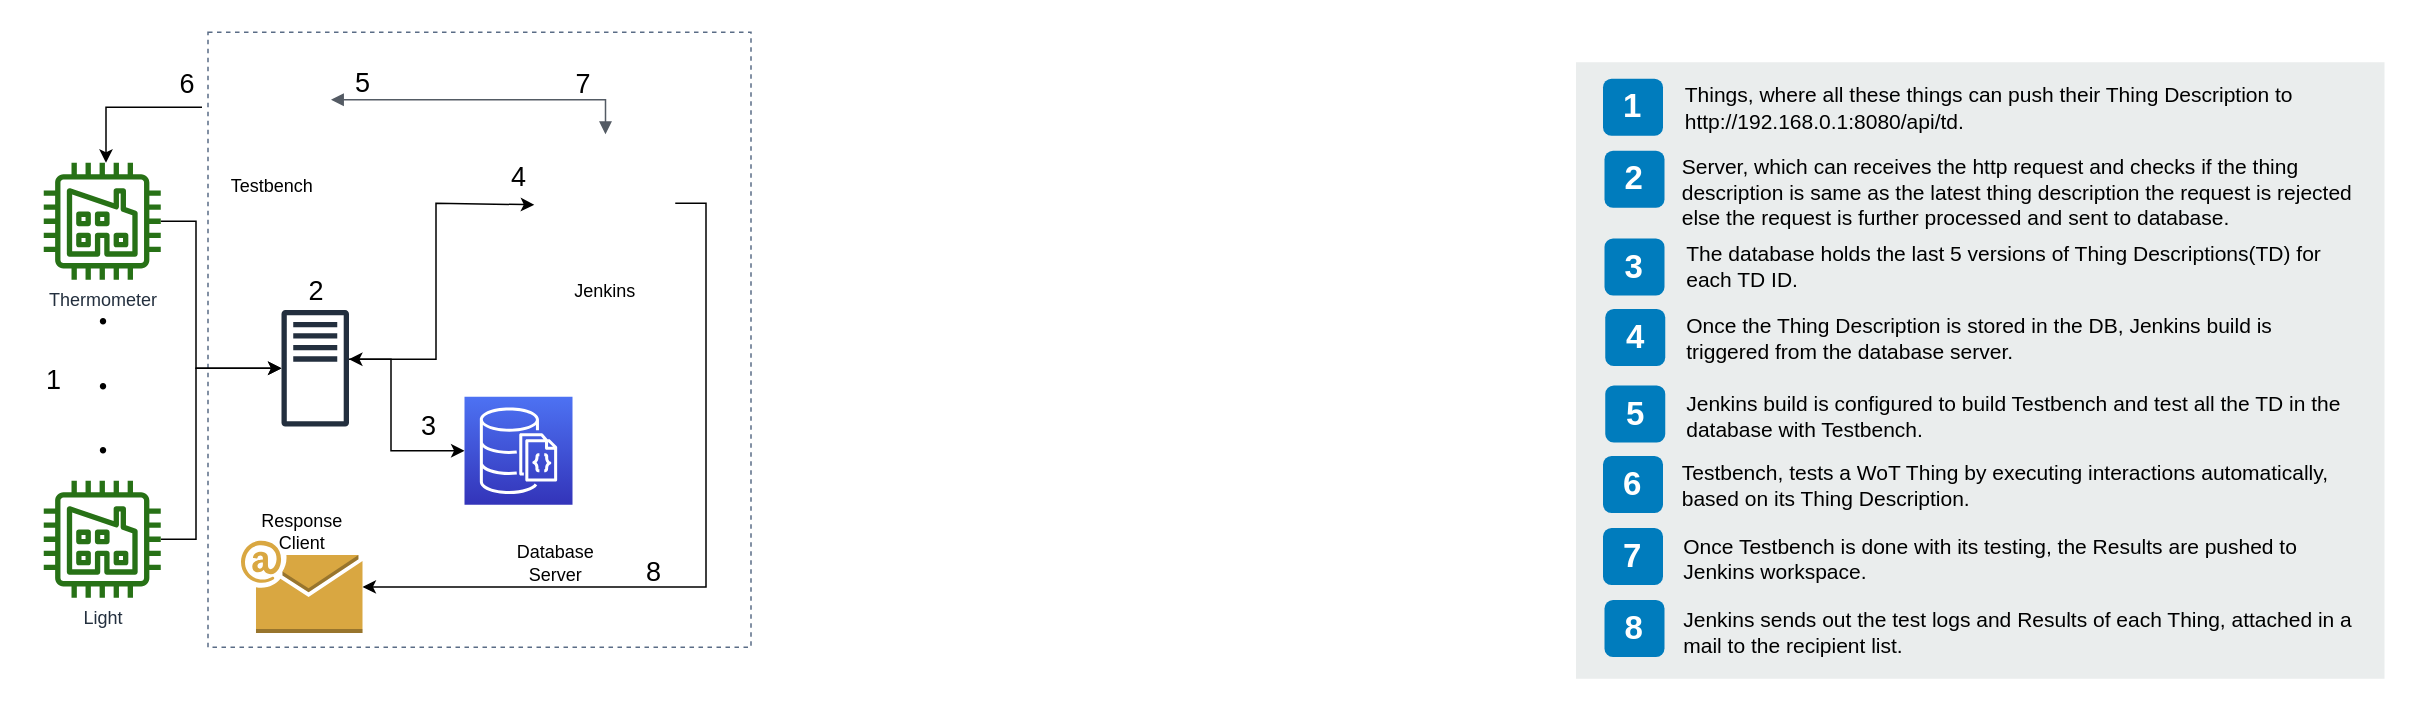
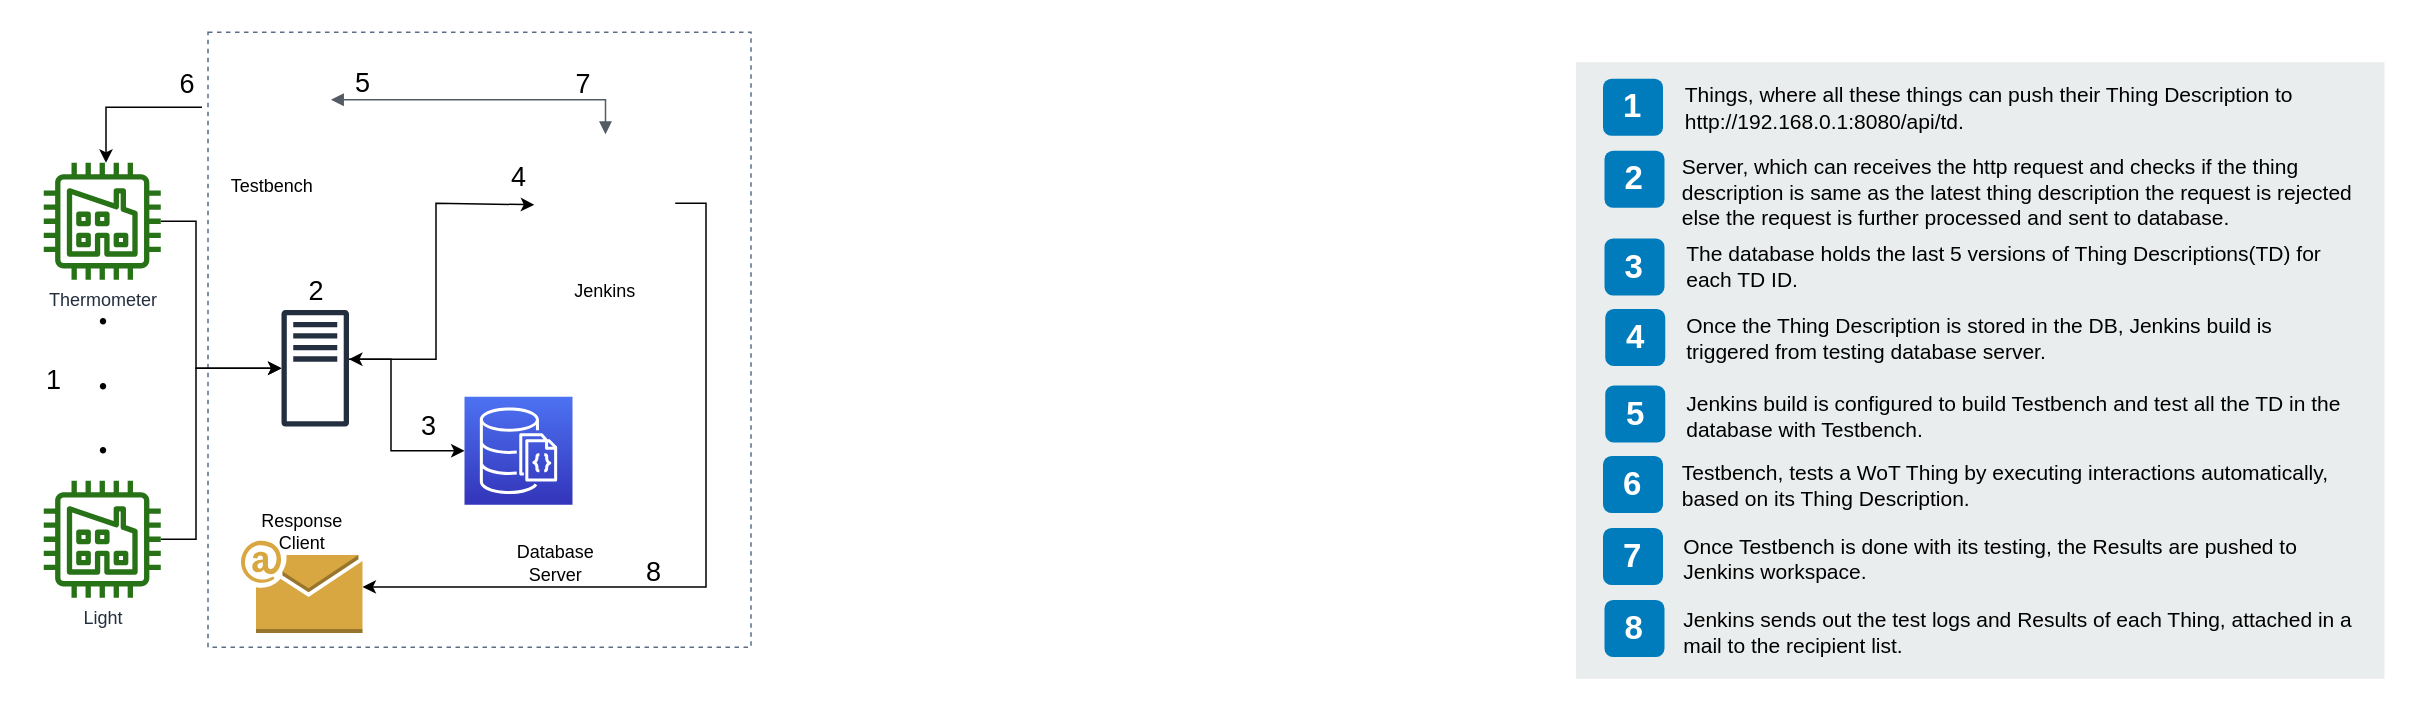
  <mxCell id="0" />
  <mxCell id="1" parent="0" />
  <mxCell id="2" value="" style="fillColor=none;strokeColor=#5A6C86;dashed=1;verticalAlign=top;fontStyle=0;fontColor=#5A6C86;" parent="1" vertex="1"><mxGeometry x="138" y="21" width="362" height="410" as="geometry" /></mxCell>
  <mxCell id="3" value="" style="rounded=0;whiteSpace=wrap;html=1;fillColor=#EAEDED;fontSize=22;fontColor=#FFFFFF;strokeColor=none;labelBackgroundColor=none;" parent="1" vertex="1"><mxGeometry x="1050" y="41" width="539" height="411" as="geometry" /></mxCell>
  <mxCell id="4" value="1" style="rounded=1;whiteSpace=wrap;html=1;fillColor=#007CBD;strokeColor=none;fontColor=#FFFFFF;fontStyle=1;fontSize=22;labelBackgroundColor=none;" parent="1" vertex="1"><mxGeometry x="1068" y="52" width="40" height="38" as="geometry" /></mxCell>
  <mxCell id="5" value="2" style="rounded=1;whiteSpace=wrap;html=1;fillColor=#007CBD;strokeColor=none;fontColor=#FFFFFF;fontStyle=1;fontSize=22;labelBackgroundColor=none;" parent="1" vertex="1"><mxGeometry x="1069" y="100" width="40" height="38" as="geometry" /></mxCell>
  <mxCell id="6" value="3" style="rounded=1;whiteSpace=wrap;html=1;fillColor=#007CBD;strokeColor=none;fontColor=#FFFFFF;fontStyle=1;fontSize=22;labelBackgroundColor=none;" parent="1" vertex="1"><mxGeometry x="1069" y="158.5" width="40" height="38" as="geometry" /></mxCell>
  <mxCell id="7" value="4" style="rounded=1;whiteSpace=wrap;html=1;fillColor=#007CBD;strokeColor=none;fontColor=#FFFFFF;fontStyle=1;fontSize=22;labelBackgroundColor=none;" parent="1" vertex="1"><mxGeometry x="1069.5" y="205.5" width="40" height="38" as="geometry" /></mxCell>
  <mxCell id="8" value="5" style="rounded=1;whiteSpace=wrap;html=1;fillColor=#007CBD;strokeColor=none;fontColor=#FFFFFF;fontStyle=1;fontSize=22;labelBackgroundColor=none;" parent="1" vertex="1"><mxGeometry x="1069.5" y="256.5" width="40" height="38" as="geometry" /></mxCell>
  <mxCell id="9" value="6" style="rounded=1;whiteSpace=wrap;html=1;fillColor=#007CBD;strokeColor=none;fontColor=#FFFFFF;fontStyle=1;fontSize=22;labelBackgroundColor=none;" parent="1" vertex="1"><mxGeometry x="1068" y="303.5" width="40" height="38" as="geometry" /></mxCell>
  <mxCell id="10" value="7" style="rounded=1;whiteSpace=wrap;html=1;fillColor=#007CBD;strokeColor=none;fontColor=#FFFFFF;fontStyle=1;fontSize=22;labelBackgroundColor=none;" parent="1" vertex="1"><mxGeometry x="1068" y="351.5" width="40" height="38" as="geometry" /></mxCell>
  <mxCell id="11" value="8" style="rounded=1;whiteSpace=wrap;html=1;fillColor=#007CBD;strokeColor=none;fontColor=#FFFFFF;fontStyle=1;fontSize=22;labelBackgroundColor=none;" parent="1" vertex="1"><mxGeometry x="1069" y="399.5" width="40" height="38" as="geometry" /></mxCell>
  <mxCell id="12" value="&lt;font face=&quot;Helvetica&quot;&gt;Things, where all these things can push their Thing Description to http://192.168.0.1:8080/api/td.&lt;/font&gt;" style="text;html=1;align=left;verticalAlign=top;spacingTop=-4;fontSize=14;labelBackgroundColor=none;whiteSpace=wrap;fontFamily=Ariel;" parent="1" vertex="1"><mxGeometry x="1121" y="52" width="449" height="48" as="geometry" /></mxCell>
  <mxCell id="13" value="Server, which can receives the http request and checks if the thing description is same as the latest thing description the request is rejected else the request is further processed and sent to database." style="text;html=1;align=left;verticalAlign=top;spacingTop=-4;fontSize=14;labelBackgroundColor=none;whiteSpace=wrap;" parent="1" vertex="1"><mxGeometry x="1119" y="100" width="450" height="70" as="geometry" /></mxCell>
  <mxCell id="14" value="The database holds the last 5 versions of Thing Descriptions(TD) for each TD ID." style="text;html=1;align=left;verticalAlign=top;spacingTop=-4;fontSize=14;labelBackgroundColor=none;whiteSpace=wrap;" parent="1" vertex="1"><mxGeometry x="1121.5" y="157.5" width="450" height="48" as="geometry" /></mxCell>
- <mxCell id="15" value="Once the Thing Description is stored in the DB, Jenkins build is triggered from the database server." style="text;html=1;align=left;verticalAlign=top;spacingTop=-4;fontSize=14;labelBackgroundColor=none;whiteSpace=wrap;" parent="1" vertex="1"><mxGeometry x="1122" y="205.5" width="450" height="56" as="geometry" /></mxCell>
+ <mxCell id="15" value="Once the Thing Description is stored in the DB, Jenkins build is triggered from testing database server." style="text;html=1;align=left;verticalAlign=top;spacingTop=-4;fontSize=14;labelBackgroundColor=none;whiteSpace=wrap;" parent="1" vertex="1"><mxGeometry x="1122" y="205.5" width="450" height="56" as="geometry" /></mxCell>
  <mxCell id="16" value="Jenkins build is configured to build Testbench and test all the TD in the database with Testbench." style="text;html=1;align=left;verticalAlign=top;spacingTop=-4;fontSize=14;labelBackgroundColor=none;whiteSpace=wrap;" parent="1" vertex="1"><mxGeometry x="1121.5" y="257.5" width="449" height="45" as="geometry" /></mxCell>
  <mxCell id="17" value="&lt;font style=&quot;font-size: 14px&quot;&gt;Testbench,&amp;nbsp;tests a WoT Thing by executing interactions automatically, based on its Thing Description.&lt;/font&gt;" style="text;html=1;align=left;verticalAlign=top;spacingTop=-4;fontSize=14;labelBackgroundColor=none;whiteSpace=wrap;" parent="1" vertex="1"><mxGeometry x="1119" y="303.5" width="450" height="38" as="geometry" /></mxCell>
  <mxCell id="18" value="Once Testbench is done with its testing, the Results are pushed to Jenkins workspace." style="text;html=1;align=left;verticalAlign=top;spacingTop=-4;fontSize=14;labelBackgroundColor=none;whiteSpace=wrap;" parent="1" vertex="1"><mxGeometry x="1119.5" y="352.5" width="449" height="44" as="geometry" /></mxCell>
  <mxCell id="19" value="Jenkins sends out the test logs and Results of each Thing, attached in a mail to the recipient list.&amp;nbsp;&amp;nbsp;" style="text;html=1;align=left;verticalAlign=top;spacingTop=-4;fontSize=14;labelBackgroundColor=none;whiteSpace=wrap;" parent="1" vertex="1"><mxGeometry x="1120" y="401.5" width="449" height="41" as="geometry" /></mxCell>
  <mxCell id="20" style="edgeStyle=orthogonalEdgeStyle;rounded=0;orthogonalLoop=1;jettySize=auto;html=1;" parent="1" source="21" target="32" edge="1"><mxGeometry relative="1" as="geometry"><mxPoint x="150" y="239" as="targetPoint" /><Array as="points"><mxPoint x="130" y="147" /><mxPoint x="130" y="245" /></Array></mxGeometry></mxCell>
  <mxCell id="21" value="Thermometer" style="outlineConnect=0;fontColor=#232F3E;gradientColor=none;fillColor=#277116;strokeColor=none;dashed=0;verticalLabelPosition=bottom;verticalAlign=top;align=center;html=1;fontSize=12;fontStyle=0;aspect=fixed;pointerEvents=1;shape=mxgraph.aws4.factory;" parent="1" vertex="1"><mxGeometry x="28.5" y="108" width="78" height="78" as="geometry" /></mxCell>
  <mxCell id="22" style="edgeStyle=orthogonalEdgeStyle;rounded=0;orthogonalLoop=1;jettySize=auto;html=1;" parent="1" source="23" target="32" edge="1"><mxGeometry relative="1" as="geometry"><mxPoint x="150" y="239" as="targetPoint" /><Array as="points"><mxPoint x="130" y="359" /><mxPoint x="130" y="245" /></Array></mxGeometry></mxCell>
  <mxCell id="23" value="Light" style="outlineConnect=0;fontColor=#232F3E;gradientColor=none;fillColor=#277116;strokeColor=none;dashed=0;verticalLabelPosition=bottom;verticalAlign=top;align=center;html=1;fontSize=12;fontStyle=0;aspect=fixed;pointerEvents=1;shape=mxgraph.aws4.factory;" parent="1" vertex="1"><mxGeometry x="28.5" y="320" width="78" height="78" as="geometry" /></mxCell>
  <mxCell id="24" style="edgeStyle=orthogonalEdgeStyle;rounded=0;orthogonalLoop=1;jettySize=auto;html=1;entryX=0;entryY=0.5;entryDx=0;entryDy=0;" parent="1" source="32" target="29" edge="1"><mxGeometry relative="1" as="geometry"><mxPoint x="330" y="221" as="targetPoint" /><mxPoint x="268" y="239" as="sourcePoint" /><Array as="points"><mxPoint x="290" y="239" /><mxPoint x="290" y="135" /></Array></mxGeometry></mxCell>
  <mxCell id="25" style="edgeStyle=orthogonalEdgeStyle;rounded=0;orthogonalLoop=1;jettySize=auto;html=1;startArrow=classic;startFill=1;" parent="1" source="32" target="26" edge="1"><mxGeometry relative="1" as="geometry"><mxPoint x="268" y="239" as="sourcePoint" /><Array as="points"><mxPoint x="260" y="239" /><mxPoint x="260" y="300" /></Array></mxGeometry></mxCell>
  <mxCell id="26" value="" style="outlineConnect=0;fontColor=#232F3E;gradientColor=#4D72F3;gradientDirection=north;fillColor=#3334B9;strokeColor=#ffffff;dashed=0;verticalLabelPosition=bottom;verticalAlign=top;align=center;html=1;fontSize=12;fontStyle=0;aspect=fixed;shape=mxgraph.aws4.resourceIcon;resIcon=mxgraph.aws4.documentdb_with_mongodb_compatibility;" parent="1" vertex="1"><mxGeometry x="309" y="264" width="72" height="72" as="geometry" /></mxCell>
  <mxCell id="27" style="edgeStyle=orthogonalEdgeStyle;rounded=0;orthogonalLoop=1;jettySize=auto;html=1;" parent="1" source="31" target="21" edge="1"><mxGeometry relative="1" as="geometry"><mxPoint x="70" y="101" as="targetPoint" /><Array as="points"><mxPoint x="70" y="71" /></Array></mxGeometry></mxCell>
  <mxCell id="28" style="edgeStyle=orthogonalEdgeStyle;rounded=0;orthogonalLoop=1;jettySize=auto;html=1;entryX=1;entryY=0.5;entryDx=0;entryDy=0;entryPerimeter=0;" parent="1" source="29" target="30" edge="1"><mxGeometry relative="1" as="geometry"><Array as="points"><mxPoint x="470" y="135" /><mxPoint x="470" y="391" /></Array></mxGeometry></mxCell>
  <mxCell id="29" value="" style="shape=image;html=1;verticalAlign=top;verticalLabelPosition=bottom;labelBackgroundColor=#ffffff;imageAspect=0;aspect=fixed;image=https://cdn4.iconfinder.com/data/icons/logos-brands-5/24/jenkins-128.png" parent="1" vertex="1"><mxGeometry x="355.5" y="89" width="94" height="94" as="geometry" /></mxCell>
  <mxCell id="30" value="" style="outlineConnect=0;dashed=0;verticalLabelPosition=bottom;verticalAlign=top;align=center;html=1;shape=mxgraph.aws3.email;fillColor=#D9A741;gradientColor=none;" parent="1" vertex="1"><mxGeometry x="160" y="360" width="81" height="61.5" as="geometry" /></mxCell>
  <mxCell id="31" value="" style="shape=image;html=1;verticalAlign=top;verticalLabelPosition=bottom;labelBackgroundColor=#ffffff;imageAspect=0;aspect=fixed;image=https://cdn2.iconfinder.com/data/icons/thin-line-icons-for-seo-and-development-1/64/SEO_planchette_questionnaire-128.png" parent="1" vertex="1"><mxGeometry x="134" y="20" width="98" height="98" as="geometry" /></mxCell>
  <mxCell id="32" value="" style="outlineConnect=0;fontColor=#232F3E;gradientColor=none;fillColor=#232F3E;strokeColor=none;dashed=0;verticalLabelPosition=bottom;verticalAlign=top;align=center;html=1;fontSize=12;fontStyle=0;aspect=fixed;pointerEvents=1;shape=mxgraph.aws4.traditional_server;" parent="1" vertex="1"><mxGeometry x="187" y="206" width="45" height="78" as="geometry" /></mxCell>
  <mxCell id="33" value="&lt;font style=&quot;font-size: 36px&quot; face=&quot;Comic Sans MS&quot;&gt;.&lt;br&gt;.&lt;br&gt;.&lt;/font&gt;" style="text;html=1;resizable=0;autosize=1;align=center;verticalAlign=middle;points=[];fillColor=none;strokeColor=none;rounded=0;" parent="1" vertex="1"><mxGeometry x="57.5" y="206.5" width="20" height="80" as="geometry" /></mxCell>
  <mxCell id="34" value="&lt;font style=&quot;font-size: 18px&quot;&gt;6&lt;/font&gt;" style="text;html=1;resizable=0;autosize=1;align=center;verticalAlign=middle;points=[];fillColor=none;strokeColor=none;rounded=0;" parent="1" vertex="1"><mxGeometry x="109" y="46" width="30" height="20" as="geometry" /></mxCell>
  <mxCell id="35" value="&lt;font style=&quot;font-size: 18px&quot;&gt;7&lt;/font&gt;" style="text;html=1;resizable=0;autosize=1;align=center;verticalAlign=middle;points=[];fillColor=none;strokeColor=none;rounded=0;" parent="1" vertex="1"><mxGeometry x="373" y="46" width="30" height="20" as="geometry" /></mxCell>
  <mxCell id="36" value="&lt;font style=&quot;font-size: 18px&quot;&gt;5&lt;/font&gt;" style="text;html=1;resizable=0;autosize=1;align=center;verticalAlign=middle;points=[];fillColor=none;strokeColor=none;rounded=0;" parent="1" vertex="1"><mxGeometry x="226" y="45" width="30" height="20" as="geometry" /></mxCell>
  <mxCell id="37" value="" style="edgeStyle=orthogonalEdgeStyle;html=1;endArrow=block;elbow=vertical;startArrow=block;startFill=1;endFill=1;strokeColor=#545B64;rounded=0;" parent="1" target="29" edge="1"><mxGeometry width="100" relative="1" as="geometry"><mxPoint x="220" y="66" as="sourcePoint" /><mxPoint x="300" y="66" as="targetPoint" /><Array as="points"><mxPoint x="403" y="66" /></Array></mxGeometry></mxCell>
  <mxCell id="38" value="&lt;font style=&quot;font-size: 18px&quot;&gt;4&lt;/font&gt;" style="text;html=1;resizable=0;autosize=1;align=center;verticalAlign=middle;points=[];fillColor=none;strokeColor=none;rounded=0;" parent="1" vertex="1"><mxGeometry x="330" y="108" width="30" height="20" as="geometry" /></mxCell>
  <mxCell id="39" value="&lt;font style=&quot;font-size: 18px&quot;&gt;3&lt;/font&gt;" style="text;html=1;resizable=0;autosize=1;align=center;verticalAlign=middle;points=[];fillColor=none;strokeColor=none;rounded=0;" parent="1" vertex="1"><mxGeometry x="270" y="274" width="30" height="20" as="geometry" /></mxCell>
  <mxCell id="40" value="&lt;font style=&quot;font-size: 18px&quot;&gt;1&lt;/font&gt;" style="text;html=1;resizable=0;autosize=1;align=center;verticalAlign=middle;points=[];fillColor=none;strokeColor=none;rounded=0;" parent="1" vertex="1"><mxGeometry x="20" y="243" width="30" height="20" as="geometry" /></mxCell>
  <mxCell id="41" value="&lt;font style=&quot;font-size: 18px&quot;&gt;2&lt;/font&gt;" style="text;html=1;resizable=0;autosize=1;align=center;verticalAlign=middle;points=[];fillColor=none;strokeColor=none;rounded=0;" parent="1" vertex="1"><mxGeometry x="194.5" y="184" width="30" height="20" as="geometry" /></mxCell>
  <mxCell id="42" value="&lt;font style=&quot;font-size: 18px&quot;&gt;8&lt;/font&gt;" style="text;html=1;resizable=0;autosize=1;align=center;verticalAlign=middle;points=[];fillColor=none;strokeColor=none;rounded=0;" parent="1" vertex="1"><mxGeometry x="419.5" y="371" width="30" height="20" as="geometry" /></mxCell>
  <mxCell id="43" value="Testbench" style="text;html=1;strokeColor=none;fillColor=none;align=center;verticalAlign=middle;whiteSpace=wrap;rounded=0;" parent="1" vertex="1"><mxGeometry x="160.5" y="114" width="40" height="20" as="geometry" /></mxCell>
  <mxCell id="44" value="Jenkins" style="text;html=1;strokeColor=none;fillColor=none;align=center;verticalAlign=middle;whiteSpace=wrap;rounded=0;" parent="1" vertex="1"><mxGeometry x="383" y="184" width="40" height="20" as="geometry" /></mxCell>
  <mxCell id="45" value="Database Server" style="text;html=1;strokeColor=none;fillColor=none;align=center;verticalAlign=middle;whiteSpace=wrap;rounded=0;" parent="1" vertex="1"><mxGeometry x="350" y="365" width="40" height="20" as="geometry" /></mxCell>
  <mxCell id="46" value="Response Client" style="text;html=1;strokeColor=none;fillColor=none;align=center;verticalAlign=middle;whiteSpace=wrap;rounded=0;" parent="1" vertex="1"><mxGeometry x="180.5" y="344" width="40" height="20" as="geometry" /></mxCell>
